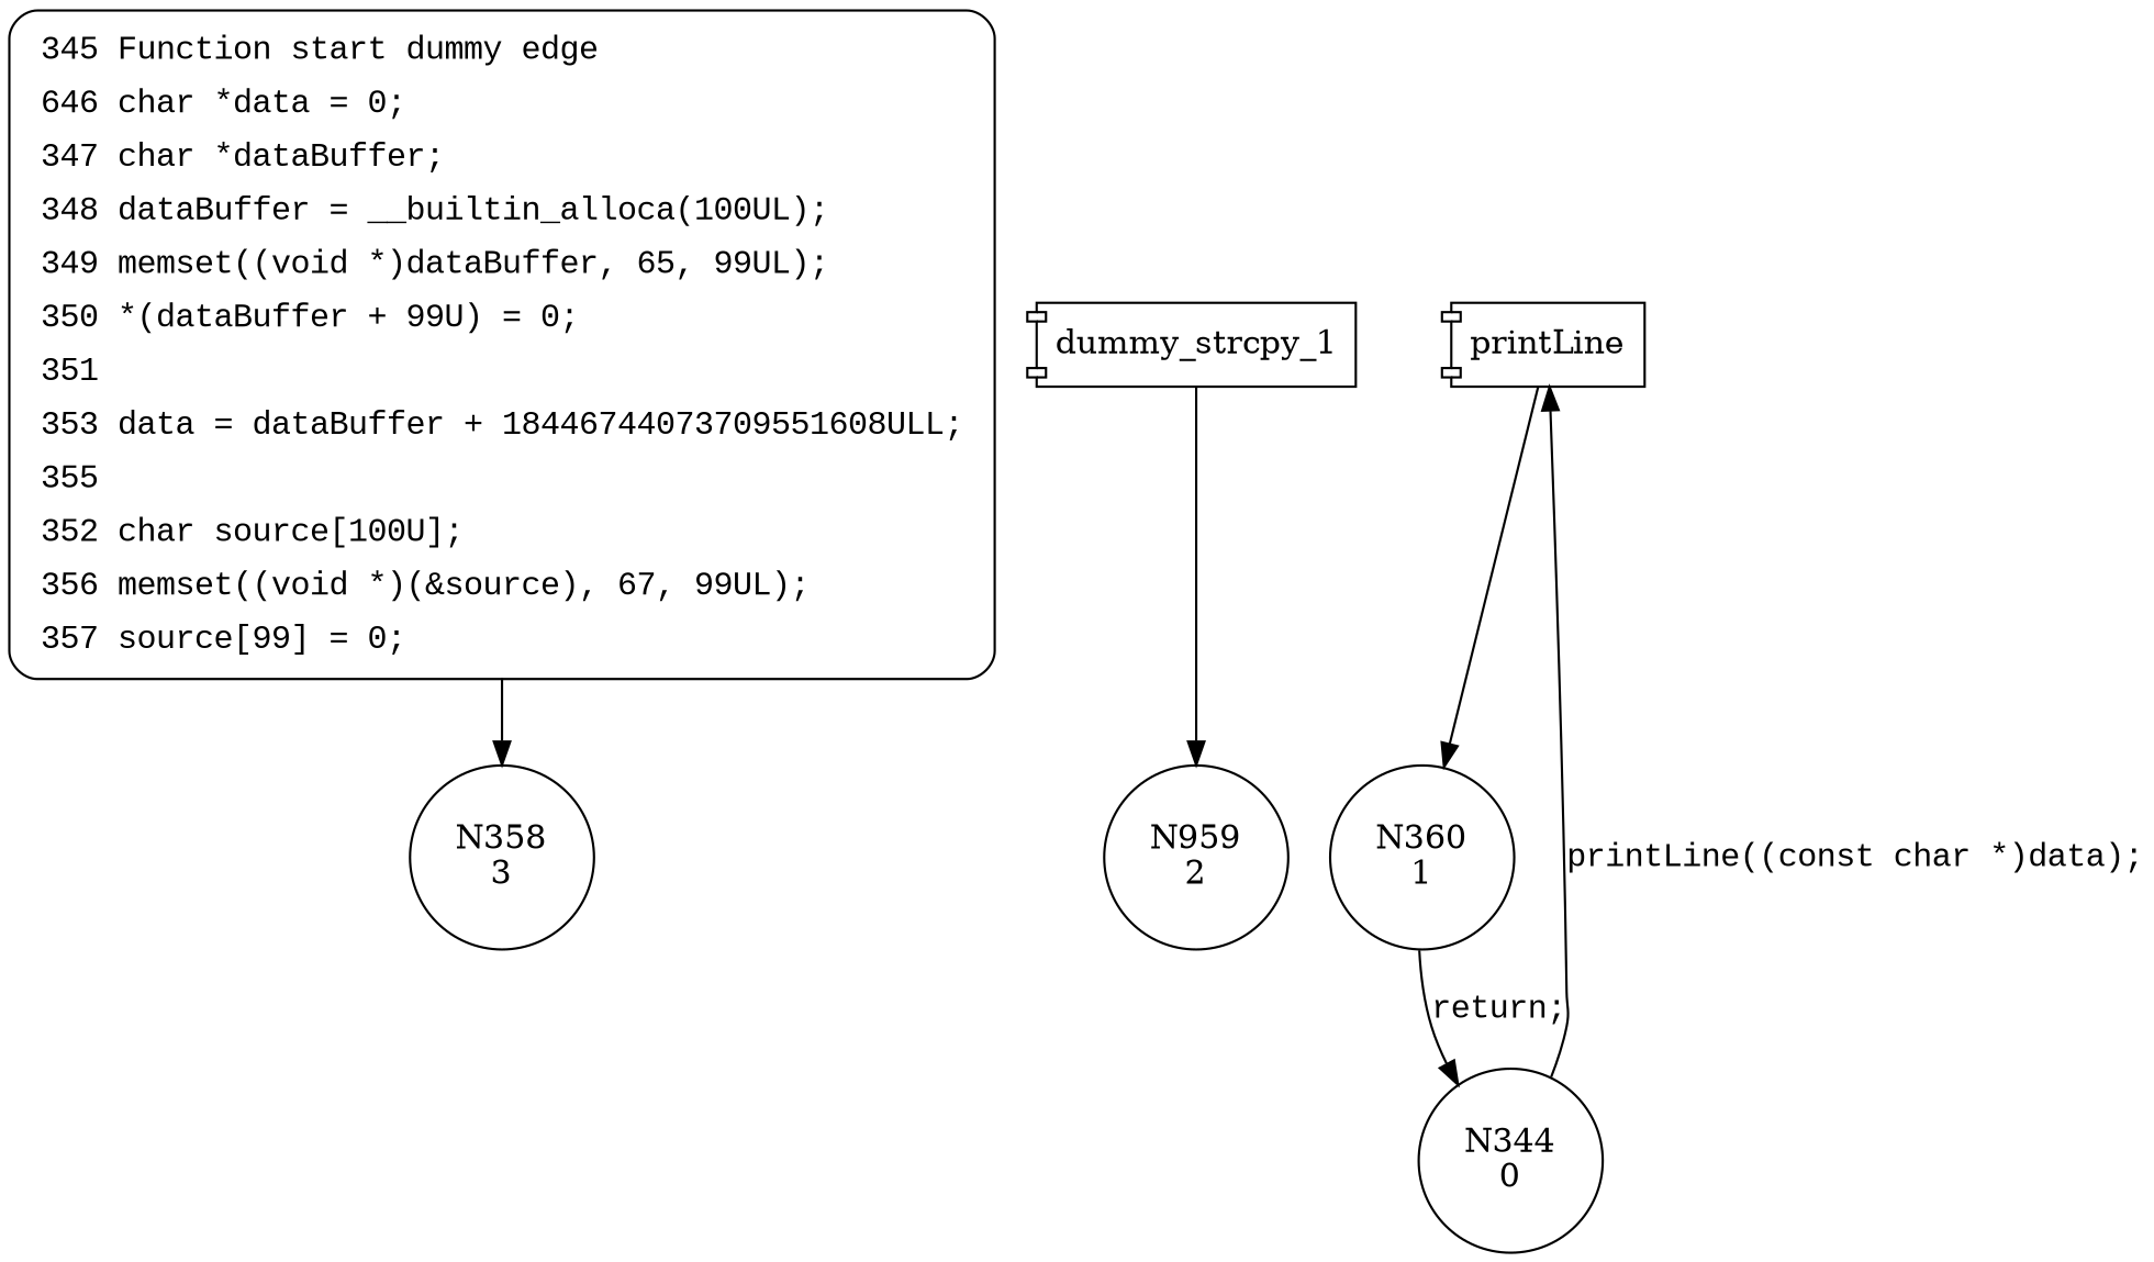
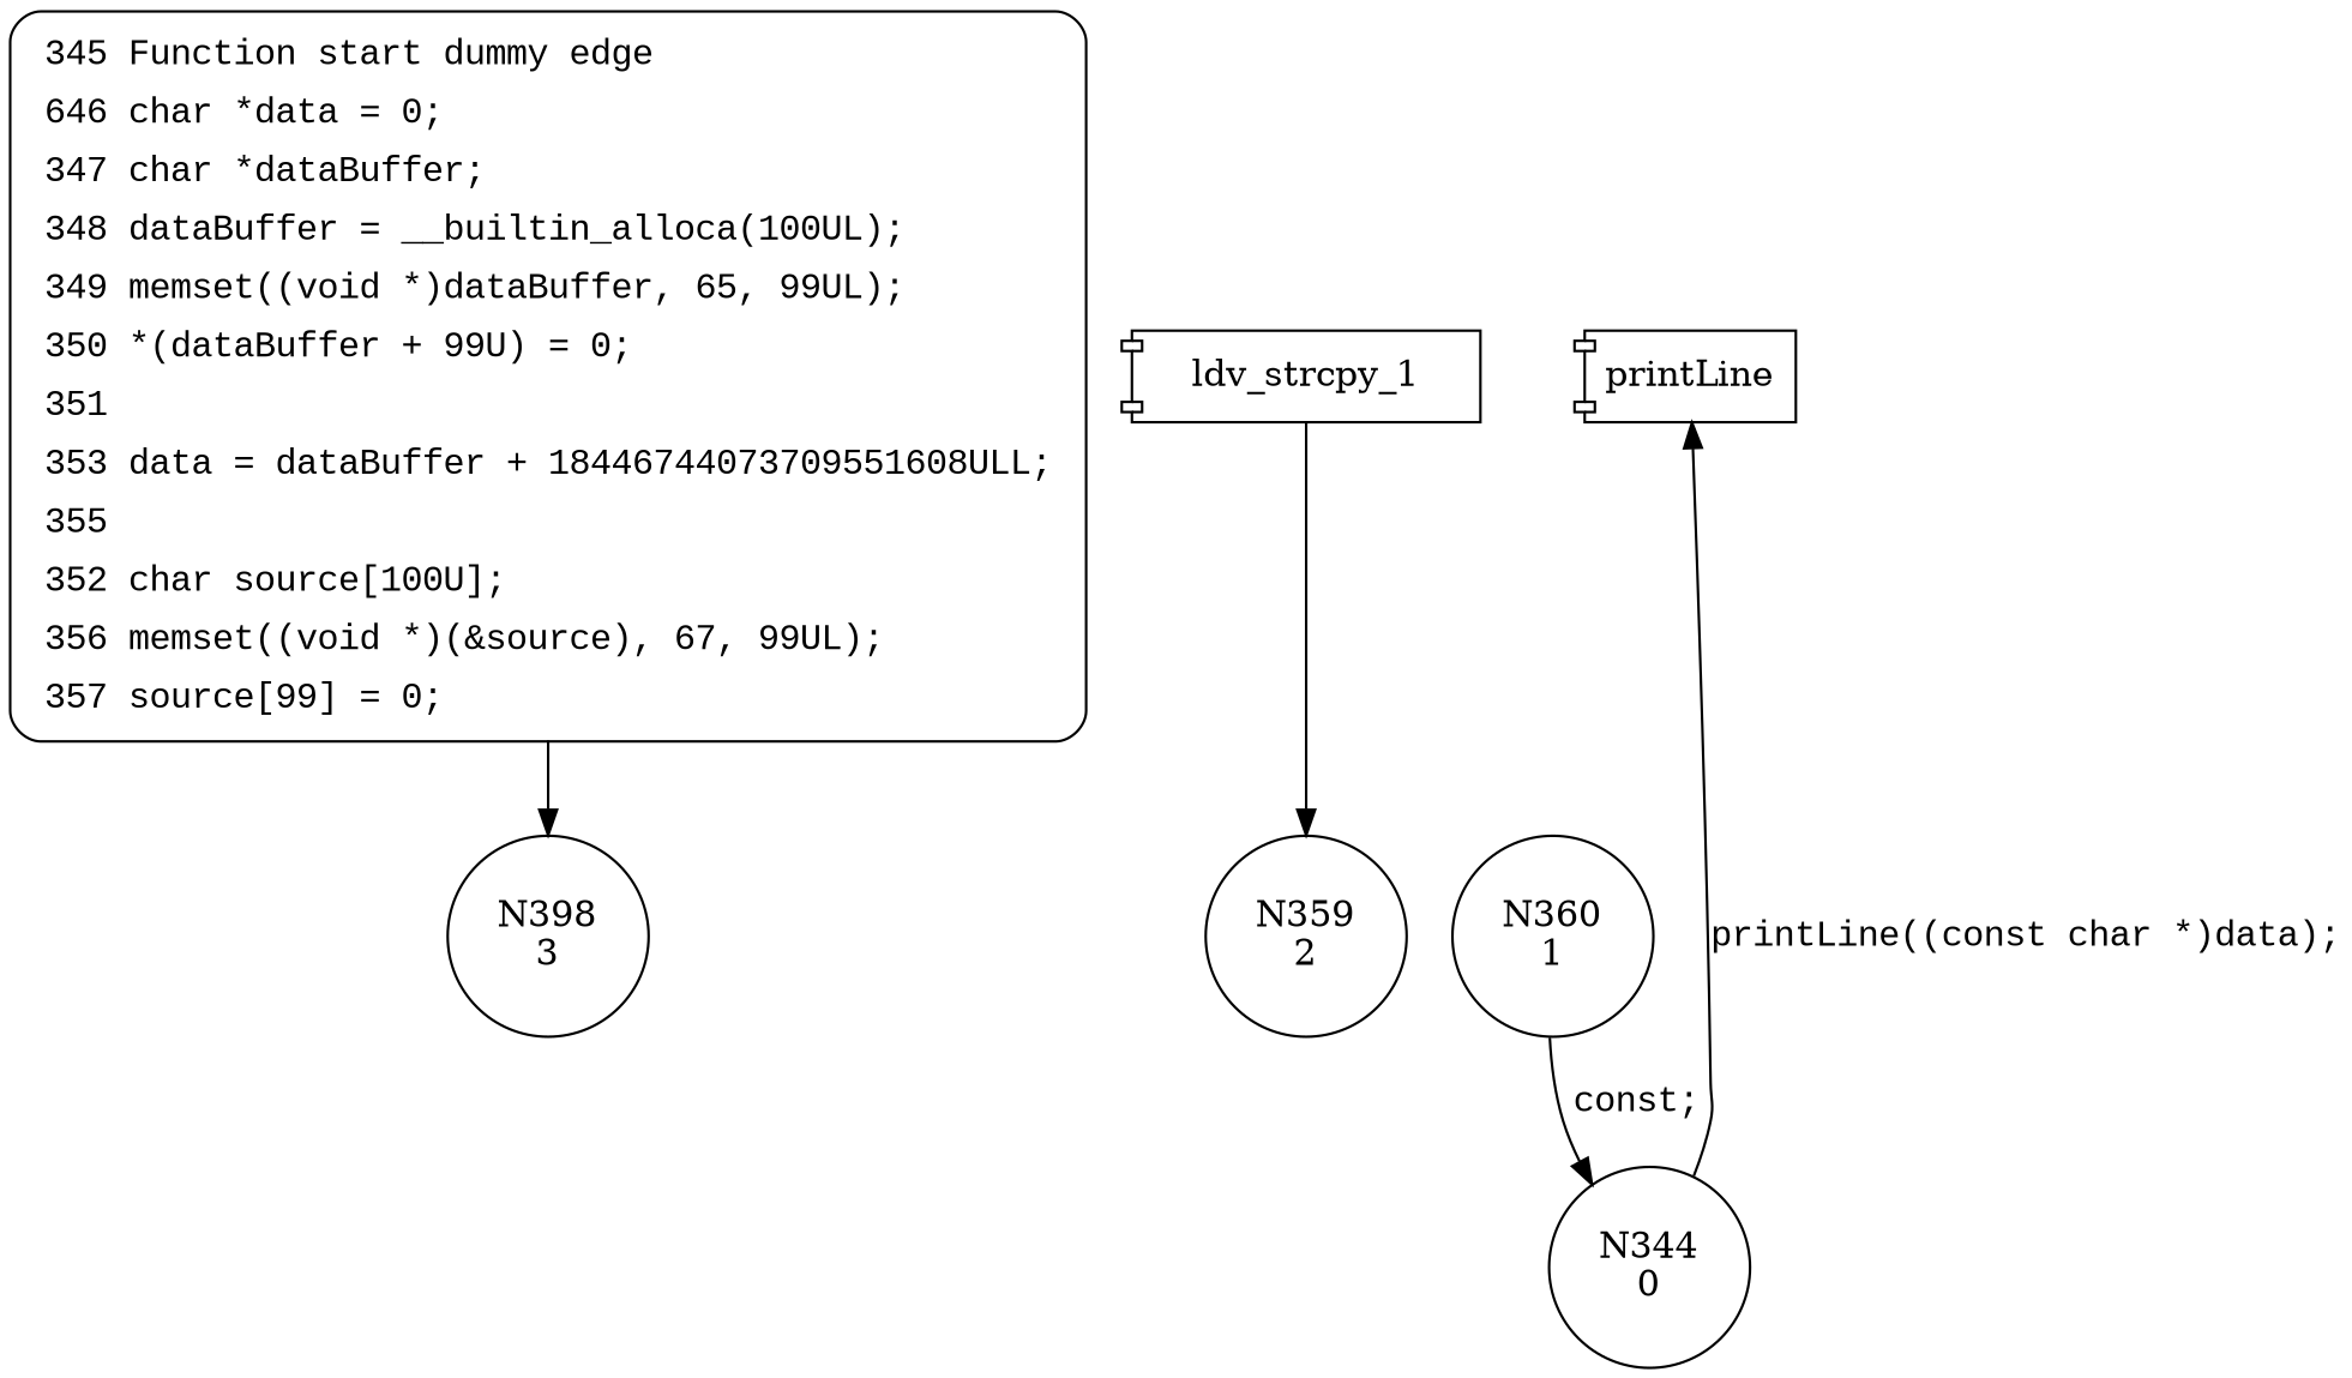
  digraph {
    node [shape=circle]
    edge [fontname="Courier New"]
-   n1 [label="N358\n3"]
-   n2 [label=dummy_strcpy_1 shape=component]
-   n3 [label="N959\n2"]
+   n1 [label="N398\n3"]
+   n2 [label=ldv_strcpy_1 shape=component]
+   n3 [label="N359\n2"]
    n4 [label=printLine shape=component]
    n5 [label="N360\n1"]
    n6 [label="N344\n0"]
    n7 [fillcolor=white fontname="Courier New" label=<<table border="0" cellborder="0" cellpadding="3" bgcolor="white"><tr><td align="right">345</td><td align="left">Function start dummy edge</td></tr><tr><td align="right">646</td><td align="left">char *data = 0;</td></tr><tr><td align="right">347</td><td align="left">char *dataBuffer;</td></tr><tr><td align="right">348</td><td align="left">dataBuffer = __builtin_alloca(100UL);</td></tr><tr><td align="right">349</td><td align="left">memset((void *)dataBuffer, 65, 99UL);</td></tr><tr><td align="right">350</td><td align="left">*(dataBuffer + 99U) = 0;</td></tr><tr><td align="right">351</td><td align="left"></td></tr><tr><td align="right">353</td><td align="left">data = dataBuffer + 18446744073709551608ULL;</td></tr><tr><td align="right">355</td><td align="left"></td></tr><tr><td align="right">352</td><td align="left">char source[100U];</td></tr><tr><td align="right">356</td><td align="left">memset((void *)(&amp;source), 67, 99UL);</td></tr><tr><td align="right">357</td><td align="left">source[99] = 0;</td></tr></table>> penwidth=1 shape=Mrecord style="filled,bold"]
    n2 -> n3
-   n4 -> n5
-   n5 -> n6 [label="return;"]
+   n5 -> n6 [label="const;"]
    n6 -> n4 [label="printLine((const char *)data);"]
    n7 -> n1 [fontname=""]
  }
